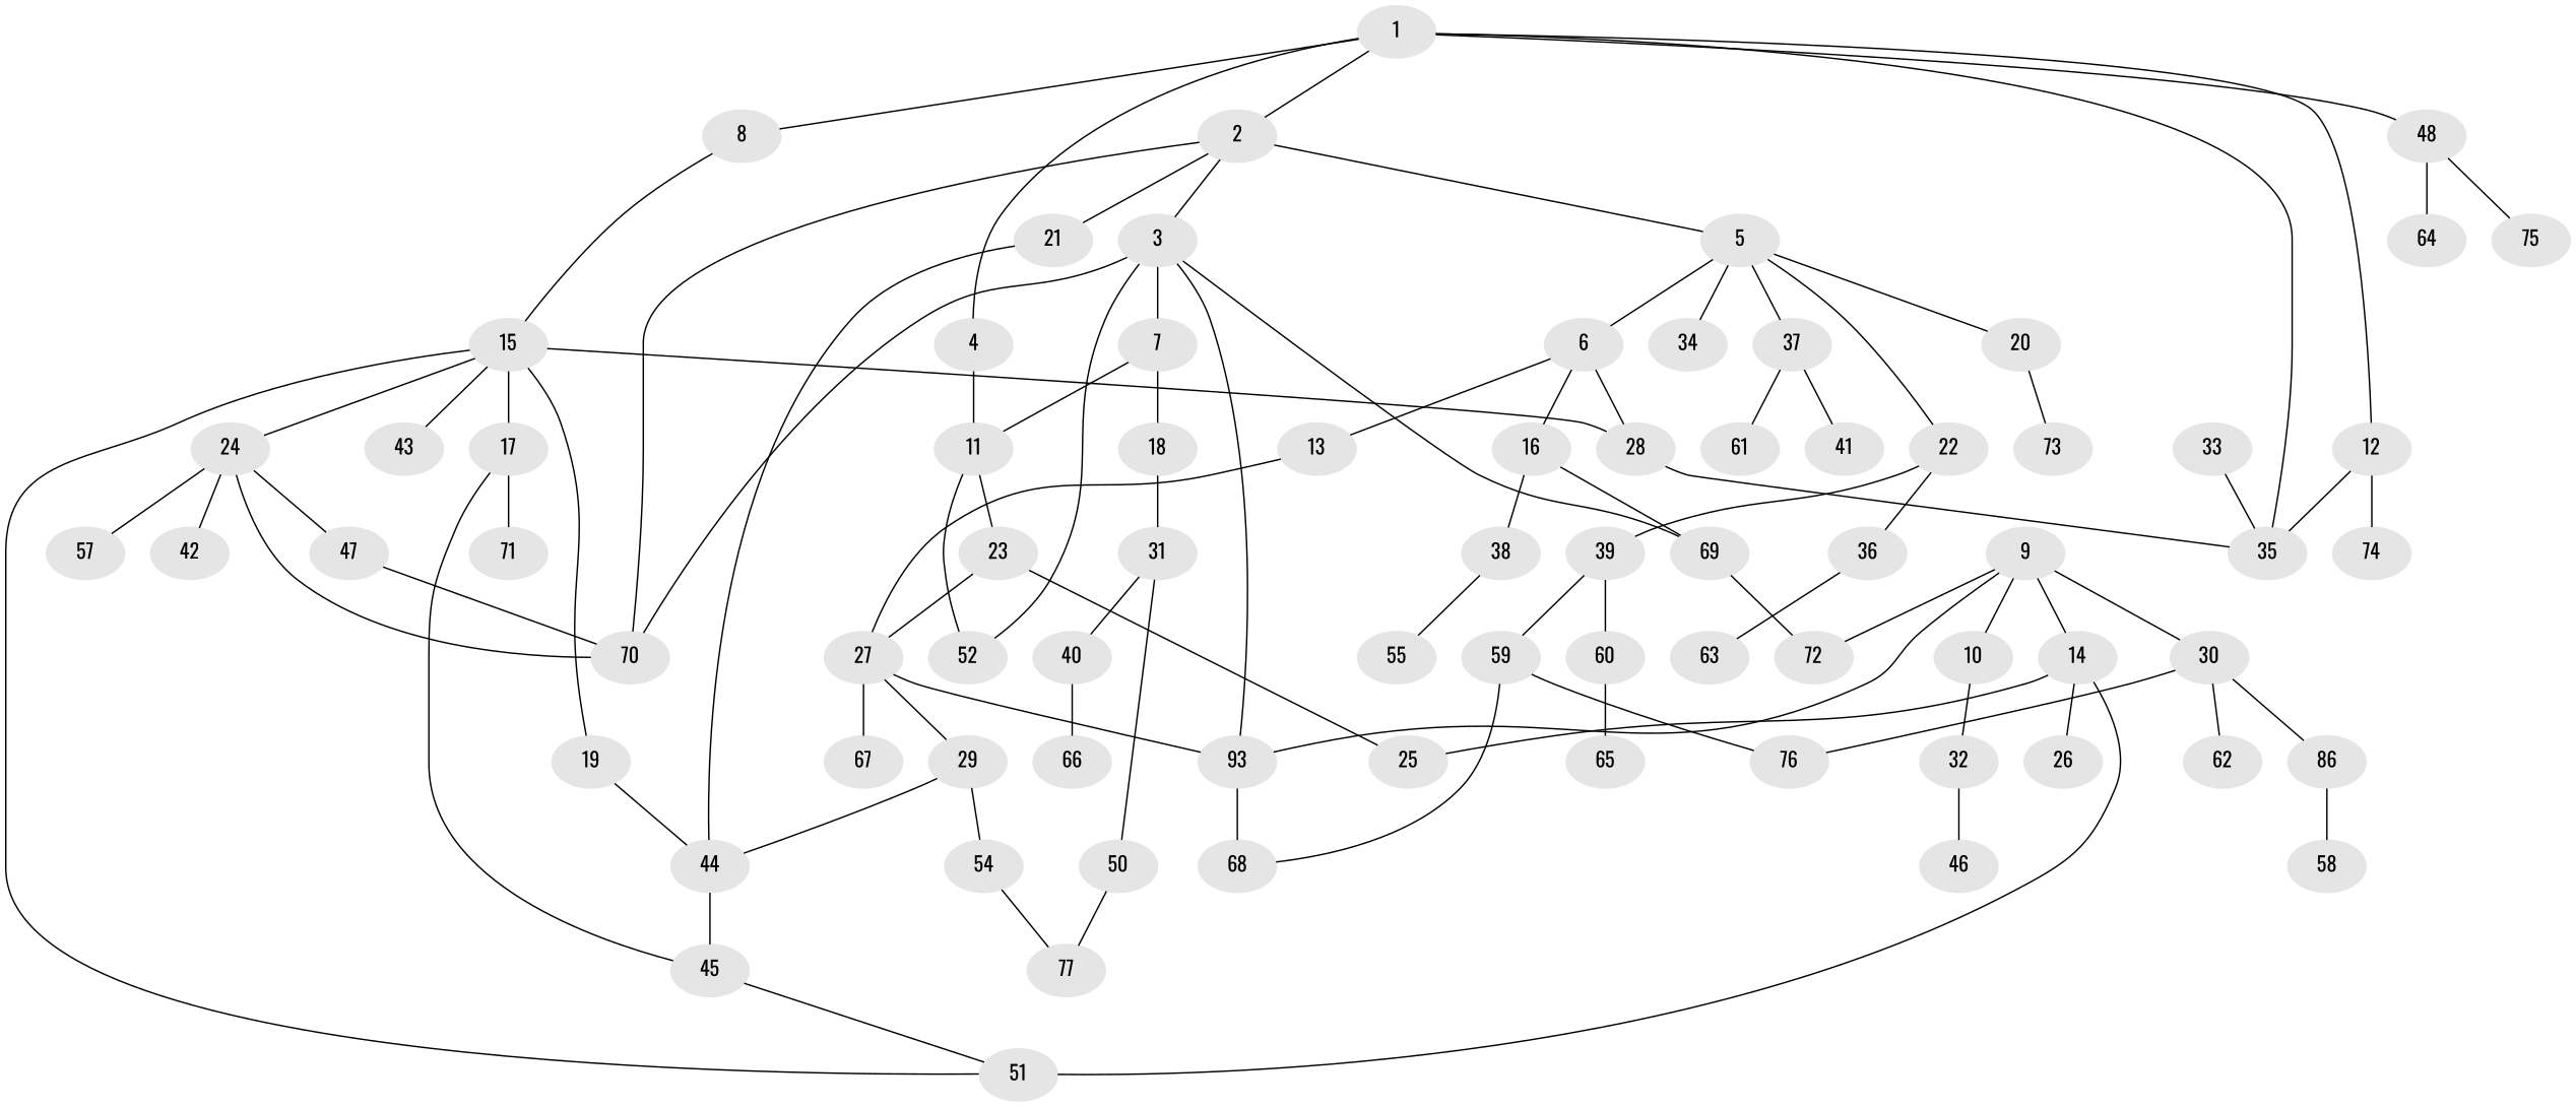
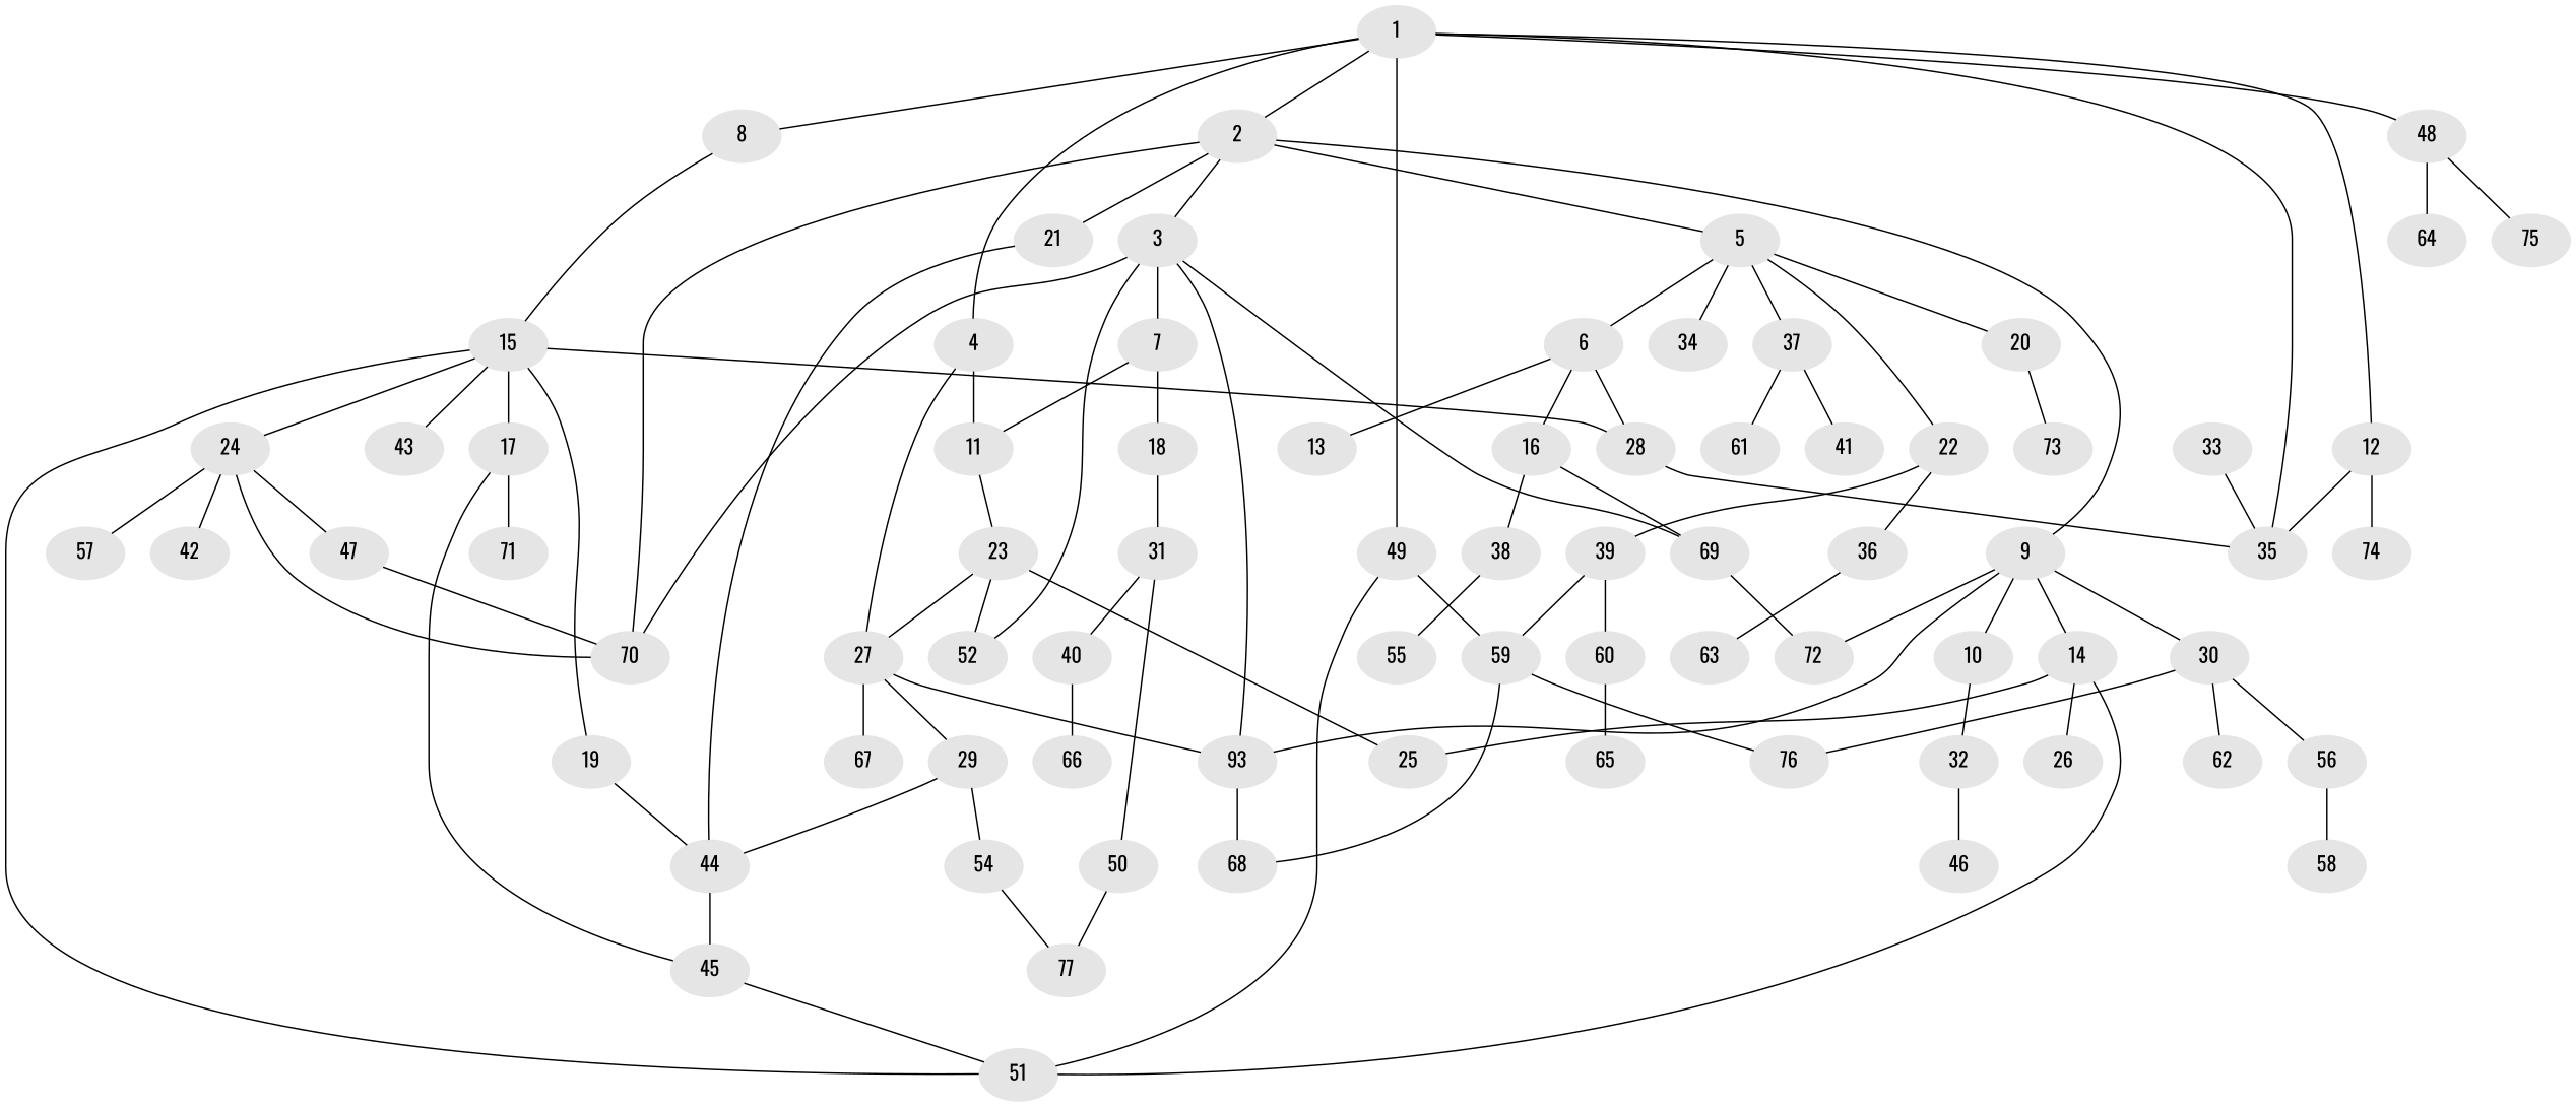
  graph {
    fontname=Oswald
    node [color=gray90 fontname=Oswald style=filled]
    edge [fontname=Oswald weight=1.0]
    1
    2
    4
    8
    12
    35
    48
+   49
    3
    5
    9
    21
    70
    11
    15
    74
    64
    75
    51
    59
    7
    52
    n23 [label=93]
    69
    6
    20
    22
    34
    37
    10
    14
    30
    72
    44
    18
    68
    23
    13
    16
    28
    73
    36
    39
    41
    61
    27
    38
    31
    17
    19
    24
    43
    32
    25
    26
-   56 [label=86]
+   56
    62
    76
    46
    29
    67
    45
    71
    42
    47
    57
    33
    55
    40
    50
    63
    60
    54
    77
    58
    66
    65
    1 -- 2
    1 -- 4
    1 -- 8
    1 -- 12
    1 -- 35
    1 -- 48
+   1 -- 49
    2 -- 3
    2 -- 5
+   2 -- 9
    2 -- 21
    2 -- 70
    4 -- 11 [weight=2.0]
    8 -- 15
    12 -- 35 [weight=2.0]
    12 -- 74 [weight=2.0]
    48 -- 64
    48 -- 75
+   49 -- 51
+   49 -- 59
    3 -- 70
    3 -- 7
    3 -- 52 [weight=3.0]
    3 -- n23
    3 -- 69
    5 -- 6
    5 -- 20
    5 -- 22
    5 -- 34
    5 -- 37
    9 -- n23
    9 -- 10
    9 -- 14
    9 -- 30
    9 -- 72
    21 -- 44
-   11 -- 52
+   23 -- 52
    11 -- 23
    15 -- 51
    15 -- 28
    15 -- 17
    15 -- 19
    15 -- 24
    15 -- 43
    59 -- 68
    59 -- 76
    7 -- 11
    7 -- 18
    n23 -- 68
    69 -- 72
    6 -- 13
    6 -- 16
    6 -- 28
    20 -- 73
    22 -- 36
    22 -- 39
    37 -- 41
    37 -- 61
    10 -- 32
    14 -- 51
    14 -- 25
    14 -- 26 [weight=3.0]
    30 -- 56
    30 -- 62
    30 -- 76
    44 -- 45
    18 -- 31
    23 -- 27
    23 -- 25
-   13 -- 27
+   4 -- 27
    16 -- 69
    16 -- 38
    28 -- 35
    36 -- 63
    39 -- 59
    39 -- 60
    27 -- n23
    27 -- 29
    27 -- 67 [weight=2.0]
    38 -- 55
    31 -- 40
    31 -- 50
    17 -- 45
    17 -- 71
    19 -- 44
    24 -- 70
    24 -- 42
    24 -- 47
    24 -- 57 [weight=2.0]
    32 -- 46
    56 -- 58
    29 -- 44
    29 -- 54
    45 -- 51
    47 -- 70 [weight=2.0]
    33 -- 35
    40 -- 66
    50 -- 77
    60 -- 65
    54 -- 77
  }
